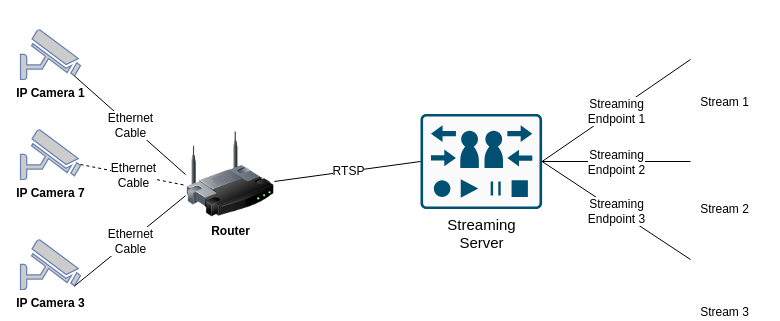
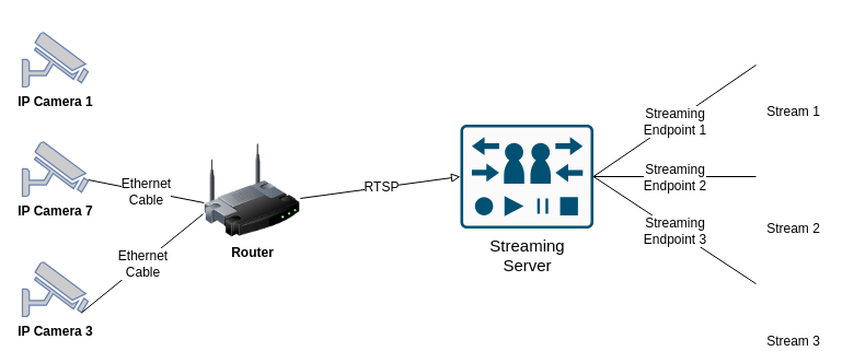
  <mxCell id="0" />
  <mxCell id="1" parent="0" />
  <mxCell id="2" value="IP Camera 1" style="fontColor=#000000;verticalAlign=top;verticalLabelPosition=bottom;labelPosition=center;align=center;html=1;outlineConnect=0;fillColor=#CCCCCC;strokeColor=#6881B3;gradientColor=none;gradientDirection=north;strokeWidth=2;shape=mxgraph.networks.security_camera;fontStyle=1" vertex="1" parent="1"><mxGeometry x="20" y="29" width="60" height="50" as="geometry" /></mxCell>
  <mxCell id="3" value="IP Camera 7" style="fontColor=#000000;verticalAlign=top;verticalLabelPosition=bottom;labelPosition=center;align=center;html=1;outlineConnect=0;fillColor=#CCCCCC;strokeColor=#6881B3;gradientColor=none;gradientDirection=north;strokeWidth=2;shape=mxgraph.networks.security_camera;fontStyle=1" vertex="1" parent="1"><mxGeometry x="20" y="129" width="60" height="50" as="geometry" /></mxCell>
  <mxCell id="4" value="IP Camera 3" style="fontColor=#000000;verticalAlign=top;verticalLabelPosition=bottom;labelPosition=center;align=center;html=1;outlineConnect=0;fillColor=#CCCCCC;strokeColor=#6881B3;gradientColor=none;gradientDirection=north;strokeWidth=2;shape=mxgraph.networks.security_camera;fontStyle=1" vertex="1" parent="1"><mxGeometry x="20" y="239" width="60" height="50" as="geometry" /></mxCell>
  <mxCell id="5" value="Streaming&lt;br&gt;Server" style="sketch=0;points=[[0.015,0.015,0],[0.985,0.015,0],[0.985,0.985,0],[0.015,0.985,0],[0.25,0,0],[0.5,0,0],[0.75,0,0],[1,0.25,0],[1,0.5,0],[1,0.75,0],[0.75,1,0],[0.5,1,0],[0.25,1,0],[0,0.75,0],[0,0.5,0],[0,0.25,0]];verticalLabelPosition=bottom;html=1;verticalAlign=top;aspect=fixed;align=center;pointerEvents=1;shape=mxgraph.cisco19.rect;prIcon=content_recording_streaming_server;fillColor=#FAFAFA;strokeColor=#005073;fontSize=15;fontColor=#000000;" vertex="1" parent="1"><mxGeometry x="420" y="113.5" width="121.6" height="95" as="geometry" /></mxCell>
  <mxCell id="6" value="&lt;b&gt;Router&lt;/b&gt;" style="image;html=1;image=img/lib/clip_art/networking/Wireless_Router_128x128.png;fontSize=12;fontColor=#000000;" vertex="1" parent="1"><mxGeometry x="185" y="131.5" width="90" height="85" as="geometry" /></mxCell>
- <mxCell id="7" value="" style="endArrow=none;html=1;rounded=0;fontSize=12;fontColor=#000000;exitX=0.9;exitY=0.93;exitDx=0;exitDy=0;exitPerimeter=0;entryX=0;entryY=0.5;entryDx=0;entryDy=0;endFill=0;" edge="1" parent="1" source="2" target="6"><mxGeometry relative="1" as="geometry"><mxPoint x="140" y="39" as="sourcePoint" /><mxPoint x="240" y="39" as="targetPoint" /></mxGeometry></mxCell>
- <mxCell id="8" value="Ethernet&lt;br&gt;Cable" style="edgeLabel;resizable=0;html=1;align=center;verticalAlign=middle;fontSize=12;fontColor=#000000;" connectable="0" vertex="1" parent="7"><mxGeometry relative="1" as="geometry" /></mxCell>
- <mxCell id="9" value="" style="endArrow=none;html=1;rounded=0;fontSize=12;fontColor=#000000;exitX=1;exitY=0.7;exitDx=0;exitDy=0;exitPerimeter=0;entryX=0.009;entryY=0.629;entryDx=0;entryDy=0;entryPerimeter=0;endFill=0;dashed=1;" edge="1" parent="1" source="3" target="6"><mxGeometry relative="1" as="geometry"><mxPoint x="84" y="85.5" as="sourcePoint" /><mxPoint x="210" y="169" as="targetPoint" /></mxGeometry></mxCell>
+ <mxCell id="9" value="" style="endArrow=none;html=1;rounded=0;fontSize=12;fontColor=#000000;exitX=1;exitY=0.7;exitDx=0;exitDy=0;exitPerimeter=0;entryX=0.009;entryY=0.629;entryDx=0;entryDy=0;entryPerimeter=0;endFill=0;" edge="1" parent="1" source="3" target="6"><mxGeometry relative="1" as="geometry"><mxPoint x="84" y="85.5" as="sourcePoint" /><mxPoint x="210" y="169" as="targetPoint" /></mxGeometry></mxCell>
  <mxCell id="10" value="Ethernet&lt;br&gt;Cable" style="edgeLabel;resizable=0;html=1;align=center;verticalAlign=middle;fontSize=12;fontColor=#000000;" connectable="0" vertex="1" parent="9"><mxGeometry relative="1" as="geometry" /></mxCell>
  <mxCell id="11" value="" style="endArrow=none;html=1;rounded=0;fontSize=12;fontColor=#000000;exitX=0.9;exitY=0.93;exitDx=0;exitDy=0;exitPerimeter=0;entryX=0;entryY=0.75;entryDx=0;entryDy=0;endFill=0;" edge="1" parent="1" source="4" target="6"><mxGeometry relative="1" as="geometry"><mxPoint x="90" y="174" as="sourcePoint" /><mxPoint x="230.81" y="174.965" as="targetPoint" /></mxGeometry></mxCell>
  <mxCell id="12" value="Ethernet&lt;br&gt;Cable" style="edgeLabel;resizable=0;html=1;align=center;verticalAlign=middle;fontSize=12;fontColor=#000000;" connectable="0" vertex="1" parent="11"><mxGeometry relative="1" as="geometry" /></mxCell>
- <mxCell id="13" value="" style="endArrow=none;html=1;rounded=0;fontSize=12;fontColor=#000000;endFill=0;exitX=0.987;exitY=0.582;exitDx=0;exitDy=0;exitPerimeter=0;entryX=0;entryY=0.5;entryDx=0;entryDy=0;entryPerimeter=0;" edge="1" parent="1" source="6" target="5"><mxGeometry relative="1" as="geometry"><mxPoint x="340" y="199" as="sourcePoint" /><mxPoint x="440" y="199" as="targetPoint" /></mxGeometry></mxCell>
+ <mxCell id="13" value="" style="endArrow=block;html=1;rounded=0;fontSize=12;fontColor=#000000;endFill=0;exitX=0.987;exitY=0.582;exitDx=0;exitDy=0;exitPerimeter=0;entryX=0;entryY=0.5;entryDx=0;entryDy=0;entryPerimeter=0;" edge="1" parent="1" source="6" target="5"><mxGeometry relative="1" as="geometry"><mxPoint x="340" y="199" as="sourcePoint" /><mxPoint x="440" y="199" as="targetPoint" /></mxGeometry></mxCell>
  <mxCell id="14" value="RTSP" style="edgeLabel;resizable=0;html=1;align=center;verticalAlign=middle;fontSize=12;fontColor=#000000;" connectable="0" vertex="1" parent="13"><mxGeometry relative="1" as="geometry" /></mxCell>
  <mxCell id="15" value="" style="endArrow=none;html=1;rounded=0;fontSize=12;fontColor=#000000;endFill=0;exitX=1;exitY=0.5;exitDx=0;exitDy=0;exitPerimeter=0;" edge="1" parent="1" source="5"><mxGeometry relative="1" as="geometry"><mxPoint x="580" y="153.5" as="sourcePoint" /><mxPoint x="690" y="59" as="targetPoint" /></mxGeometry></mxCell>
  <mxCell id="16" value="Streaming&lt;br&gt;Endpoint 1" style="edgeLabel;resizable=0;html=1;align=center;verticalAlign=middle;fontSize=12;fontColor=#000000;" connectable="0" vertex="1" parent="15"><mxGeometry relative="1" as="geometry" /></mxCell>
  <mxCell id="17" value="" style="endArrow=none;html=1;rounded=0;fontSize=12;fontColor=#000000;endFill=0;exitX=1;exitY=0.5;exitDx=0;exitDy=0;exitPerimeter=0;" edge="1" parent="1" source="5"><mxGeometry relative="1" as="geometry"><mxPoint x="551.6" y="171" as="sourcePoint" /><mxPoint x="690" y="161" as="targetPoint" /></mxGeometry></mxCell>
  <mxCell id="18" value="Streaming&lt;br&gt;Endpoint 2" style="edgeLabel;resizable=0;html=1;align=center;verticalAlign=middle;fontSize=12;fontColor=#000000;" connectable="0" vertex="1" parent="17"><mxGeometry relative="1" as="geometry" /></mxCell>
  <mxCell id="19" value="" style="endArrow=none;html=1;rounded=0;fontSize=12;fontColor=#000000;endFill=0;exitX=1;exitY=0.5;exitDx=0;exitDy=0;exitPerimeter=0;" edge="1" parent="1" source="5"><mxGeometry relative="1" as="geometry"><mxPoint x="551.6" y="171" as="sourcePoint" /><mxPoint x="690" y="259" as="targetPoint" /></mxGeometry></mxCell>
  <mxCell id="20" value="Streaming&lt;br&gt;Endpoint 3" style="edgeLabel;resizable=0;html=1;align=center;verticalAlign=middle;fontSize=12;fontColor=#000000;" connectable="0" vertex="1" parent="19"><mxGeometry relative="1" as="geometry" /></mxCell>
  <mxCell id="21" value="Stream 1" style="shape=image;html=1;verticalAlign=top;verticalLabelPosition=bottom;labelBackgroundColor=#ffffff;imageAspect=0;aspect=fixed;image=https://cdn3.iconfinder.com/data/icons/galaxy-open-line-gradient-i/200/image-128.png;fontSize=12;fontColor=#000000;" vertex="1" parent="1"><mxGeometry x="690" y="20" width="68" height="68" as="geometry" /></mxCell>
  <mxCell id="22" value="Stream 2" style="shape=image;html=1;verticalAlign=top;verticalLabelPosition=bottom;labelBackgroundColor=#ffffff;imageAspect=0;aspect=fixed;image=https://cdn3.iconfinder.com/data/icons/galaxy-open-line-gradient-i/200/image-128.png;fontSize=12;fontColor=#000000;" vertex="1" parent="1"><mxGeometry x="690" y="127" width="68" height="68" as="geometry" /></mxCell>
  <mxCell id="23" value="Stream 3" style="shape=image;html=1;verticalAlign=top;verticalLabelPosition=bottom;labelBackgroundColor=#ffffff;imageAspect=0;aspect=fixed;image=https://cdn3.iconfinder.com/data/icons/galaxy-open-line-gradient-i/200/image-128.png;fontSize=12;fontColor=#000000;" vertex="1" parent="1"><mxGeometry x="690" y="230" width="68" height="68" as="geometry" /></mxCell>
